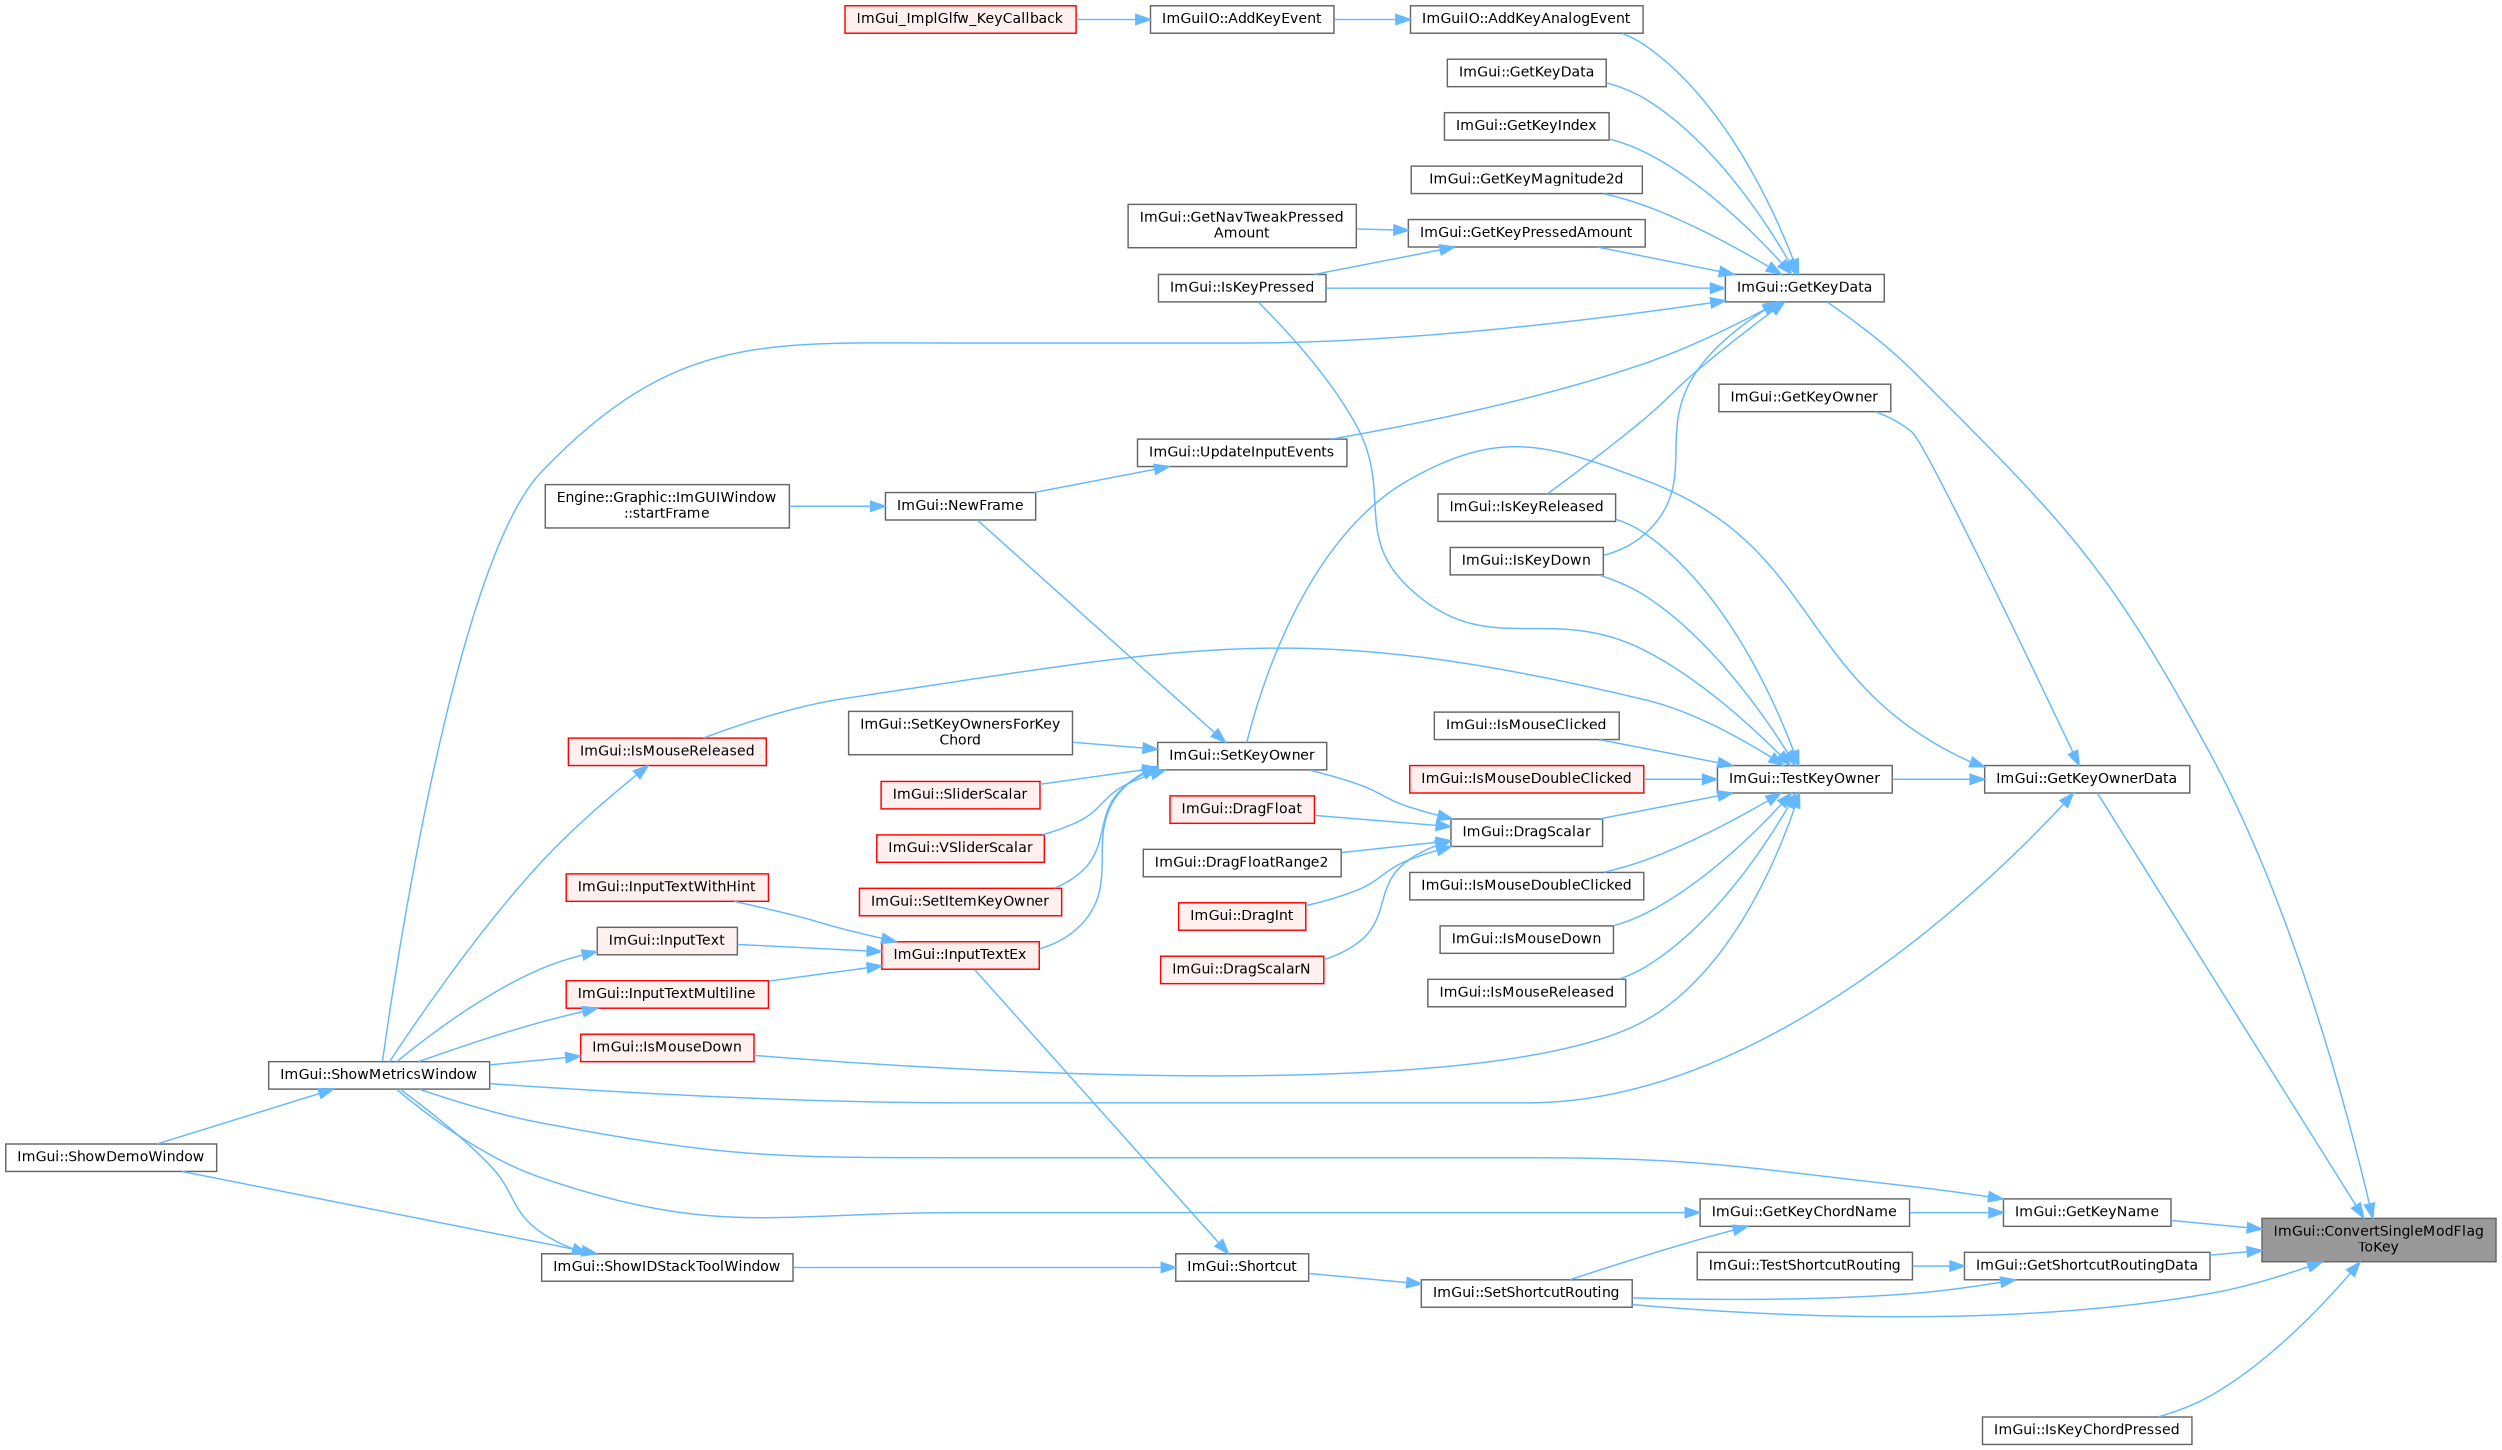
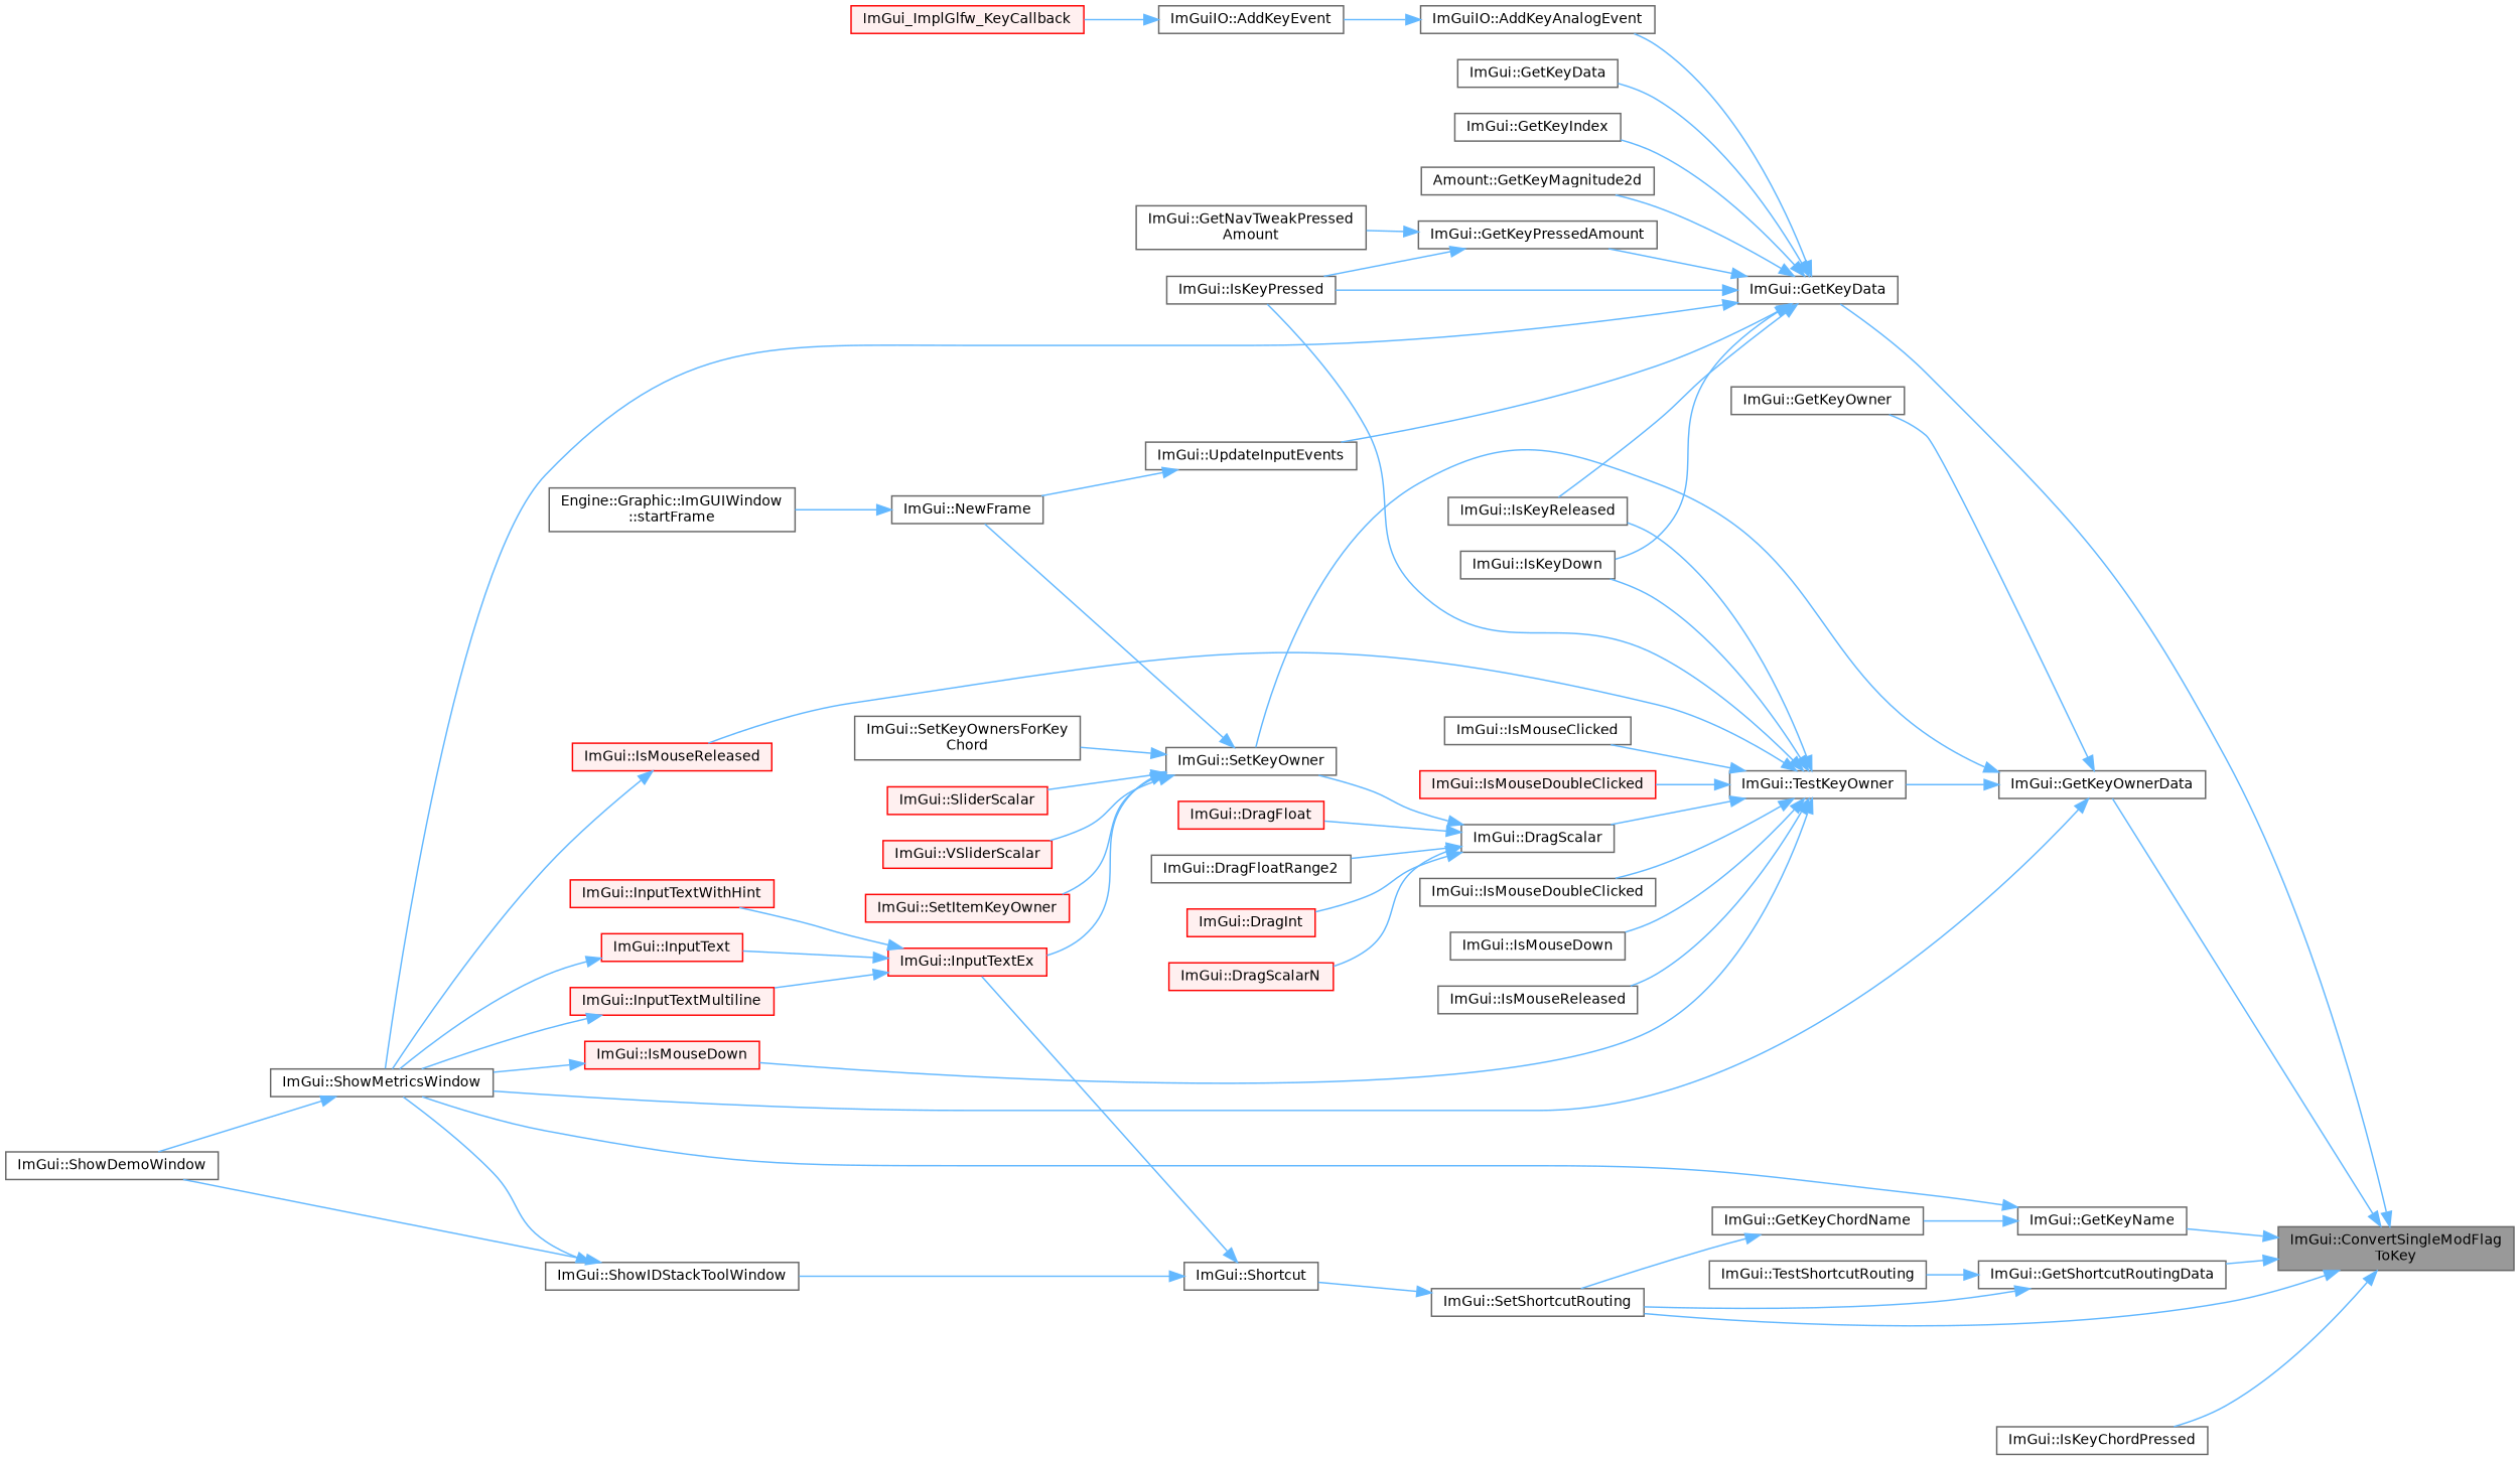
  digraph {
    rankdir=RL
    node [color=grey40 fillcolor=white fontname=Helvetica fontsize=10 shape=box style=filled]
    edge [color=steelblue1 dir=back fontname=Helvetica fontsize=10 labelfontname=Helvetica labelfontsize=10 style=solid]
    n1 [color=gray40 fillcolor=grey60 fontcolor=black height=0.2 label="ImGui::ConvertSingleModFlag\lToKey" width=0.4]
    n2 [height=0.2 label="ImGui::GetKeyData" width=0.4]
    n3 [height=0.2 label="ImGui::GetKeyName" width=0.4]
    n4 [height=0.2 label="ImGui::SetShortcutRouting" width=0.4]
    n5 [height=0.2 label="ImGui::GetKeyOwnerData" width=0.4]
    n6 [height=0.2 label="ImGui::GetShortcutRoutingData" width=0.4]
    n7 [height=0.2 label="ImGui::IsKeyChordPressed" width=0.4]
    n8 [height=0.2 label="ImGuiIO::AddKeyAnalogEvent" width=0.4]
    n9 [height=0.2 label="ImGui::GetKeyData" width=0.4]
    n10 [height=0.2 label="ImGui::GetKeyIndex" width=0.4]
-   n11 [height=0.2 label="ImGui::GetKeyMagnitude2d" width=0.4]
+   n11 [height=0.2 label="Amount::GetKeyMagnitude2d" width=0.4]
    n12 [height=0.2 label="ImGui::GetKeyPressedAmount" width=0.4]
    n13 [height=0.2 label="ImGui::IsKeyPressed" width=0.4]
    n14 [height=0.2 label="ImGui::IsKeyDown" width=0.4]
    n15 [height=0.2 label="ImGui::IsKeyReleased" width=0.4]
    n16 [height=0.2 label="ImGui::ShowMetricsWindow" width=0.4]
    n17 [height=0.2 label="ImGui::UpdateInputEvents" width=0.4]
    n18 [height=0.2 label="ImGui::GetKeyChordName" width=0.4]
    n19 [height=0.2 label="ImGui::Shortcut" width=0.4]
    n20 [height=0.2 label="ImGui::GetKeyOwner" width=0.4]
    n21 [height=0.2 label="ImGui::SetKeyOwner" width=0.4]
    n22 [height=0.2 label="ImGui::TestKeyOwner" width=0.4]
    n23 [height=0.2 label="ImGui::TestShortcutRouting" width=0.4]
    n24 [height=0.2 label="ImGuiIO::AddKeyEvent" width=0.4]
    n25 [height=0.2 label="ImGui::GetNavTweakPressed\lAmount" width=0.4]
    n26 [height=0.2 label="ImGui::ShowDemoWindow" width=0.4]
    n27 [height=0.2 label="ImGui::NewFrame" width=0.4]
    n28 [color=red fillcolor="#FFF0F0" height=0.2 label=ImGui_ImplGlfw_KeyCallback width=0.4]
    n29 [height=0.2 label="Engine::Graphic::ImGUIWindow\l::startFrame" width=0.4]
    n30 [color=red fillcolor="#FFF0F0" height=0.2 label="ImGui::InputTextEx" width=0.4]
    n31 [height=0.2 label="ImGui::ShowIDStackToolWindow" width=0.4]
-   n32 [fillcolor="#FFF0F0" height=0.2 label="ImGui::InputText" width=0.4]
+   n32 [color=red fillcolor="#FFF0F0" height=0.2 label="ImGui::InputText" width=0.4]
    n33 [color=red fillcolor="#FFF0F0" height=0.2 label="ImGui::InputTextMultiline" width=0.4]
    n34 [color=red fillcolor="#FFF0F0" height=0.2 label="ImGui::InputTextWithHint" width=0.4]
    n35 [color=red fillcolor="#FFF0F0" height=0.2 label="ImGui::SetItemKeyOwner" width=0.4]
    n36 [height=0.2 label="ImGui::SetKeyOwnersForKey\lChord" width=0.4]
    n37 [color=red fillcolor="#FFF0F0" height=0.2 label="ImGui::SliderScalar" width=0.4]
    n38 [color=red fillcolor="#FFF0F0" height=0.2 label="ImGui::VSliderScalar" width=0.4]
    n39 [height=0.2 label="ImGui::DragScalar" width=0.4]
    n40 [height=0.2 label="ImGui::IsMouseClicked" width=0.4]
    n41 [color=red fillcolor="#FFF0F0" height=0.2 label="ImGui::IsMouseDoubleClicked" width=0.4]
    n42 [height=0.2 label="ImGui::IsMouseDoubleClicked" width=0.4]
    n43 [color=red fillcolor="#FFF0F0" height=0.2 label="ImGui::IsMouseDown" width=0.4]
    n44 [height=0.2 label="ImGui::IsMouseDown" width=0.4]
    n45 [color=red fillcolor="#FFF0F0" height=0.2 label="ImGui::IsMouseReleased" width=0.4]
    n46 [height=0.2 label="ImGui::IsMouseReleased" width=0.4]
    n47 [color=red fillcolor="#FFF0F0" height=0.2 label="ImGui::DragFloat" width=0.4]
    n48 [height=0.2 label="ImGui::DragFloatRange2" width=0.4]
    n49 [color=red fillcolor="#FFF0F0" height=0.2 label="ImGui::DragInt" width=0.4]
    n50 [color=red fillcolor="#FFF0F0" height=0.2 label="ImGui::DragScalarN" width=0.4]
    n1 -> n2
    n1 -> n3
    n1 -> n4
    n1 -> n5
    n1 -> n6
    n1 -> n7
    n2 -> n8
    n2 -> n9
    n2 -> n10
    n2 -> n11
    n2 -> n12
    n2 -> n13
    n2 -> n14
    n2 -> n15
    n2 -> n16
    n2 -> n17
    n3 -> n16
    n3 -> n18
    n4 -> n19
    n5 -> n16
    n5 -> n20
    n5 -> n21
    n5 -> n22
    n6 -> n4
    n6 -> n23
    n8 -> n24
    n12 -> n13
    n12 -> n25
    n16 -> n26
    n17 -> n27
    n18 -> n4
-   n18 -> n16
    n19 -> n30
    n19 -> n31
    n21 -> n27
    n21 -> n30
    n21 -> n35
    n21 -> n36
    n21 -> n37
    n21 -> n38
    n22 -> n13
    n22 -> n14
    n22 -> n15
    n22 -> n39
    n22 -> n40
    n22 -> n41
    n22 -> n42
    n22 -> n43
    n22 -> n44
    n22 -> n45
    n22 -> n46
    n24 -> n28
    n27 -> n29
    n30 -> n32
    n30 -> n33
    n30 -> n34
    n31 -> n16
    n31 -> n26
    n32 -> n16
    n33 -> n16
    n39 -> n21
    n39 -> n47
    n39 -> n48
    n39 -> n49
    n39 -> n50
    n43 -> n16
    n45 -> n16
  }
